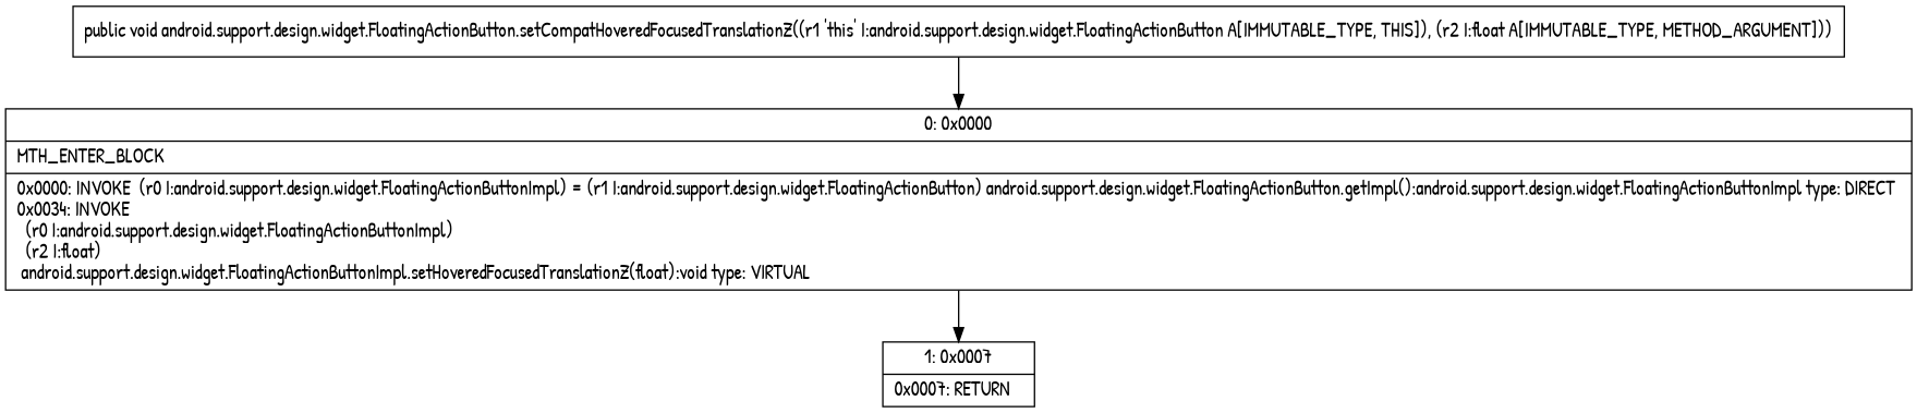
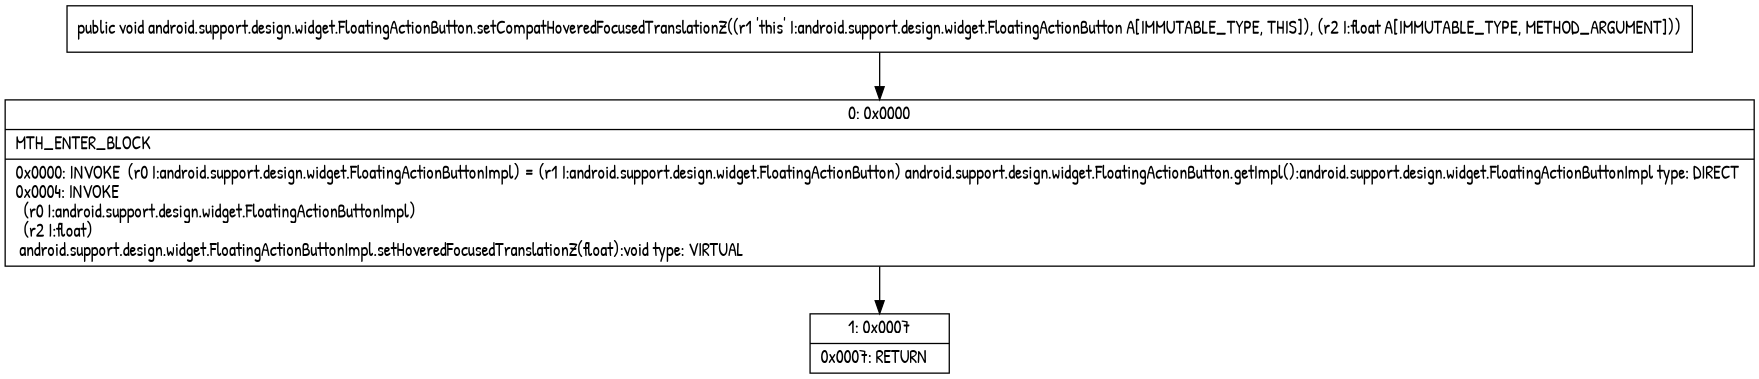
  digraph {
    fontname="Patrick Hand"
    node [shape=record fontname="Patrick Hand"]
    edge [fontname="Patrick Hand"]
-   n1 [label="{0\:\ 0x0000|MTH_ENTER_BLOCK\l|0x0000: INVOKE  (r0 I:android.support.design.widget.FloatingActionButtonImpl) = (r1 I:android.support.design.widget.FloatingActionButton) android.support.design.widget.FloatingActionButton.getImpl():android.support.design.widget.FloatingActionButtonImpl type: DIRECT \l0x0034: INVOKE  \l  (r0 I:android.support.design.widget.FloatingActionButtonImpl)\l  (r2 I:float)\l android.support.design.widget.FloatingActionButtonImpl.setHoveredFocusedTranslationZ(float):void type: VIRTUAL \l}"]
+   n1 [label="{0\:\ 0x0000|MTH_ENTER_BLOCK\l|0x0000: INVOKE  (r0 I:android.support.design.widget.FloatingActionButtonImpl) = (r1 I:android.support.design.widget.FloatingActionButton) android.support.design.widget.FloatingActionButton.getImpl():android.support.design.widget.FloatingActionButtonImpl type: DIRECT \l0x0004: INVOKE  \l  (r0 I:android.support.design.widget.FloatingActionButtonImpl)\l  (r2 I:float)\l android.support.design.widget.FloatingActionButtonImpl.setHoveredFocusedTranslationZ(float):void type: VIRTUAL \l}"]
    n2 [label="{1\:\ 0x0007|0x0007: RETURN   \l}"]
    n3 [label="{public void android.support.design.widget.FloatingActionButton.setCompatHoveredFocusedTranslationZ((r1 'this' I:android.support.design.widget.FloatingActionButton A[IMMUTABLE_TYPE, THIS]), (r2 I:float A[IMMUTABLE_TYPE, METHOD_ARGUMENT])) }"]
    n1 -> n2
    n3 -> n1
  }
